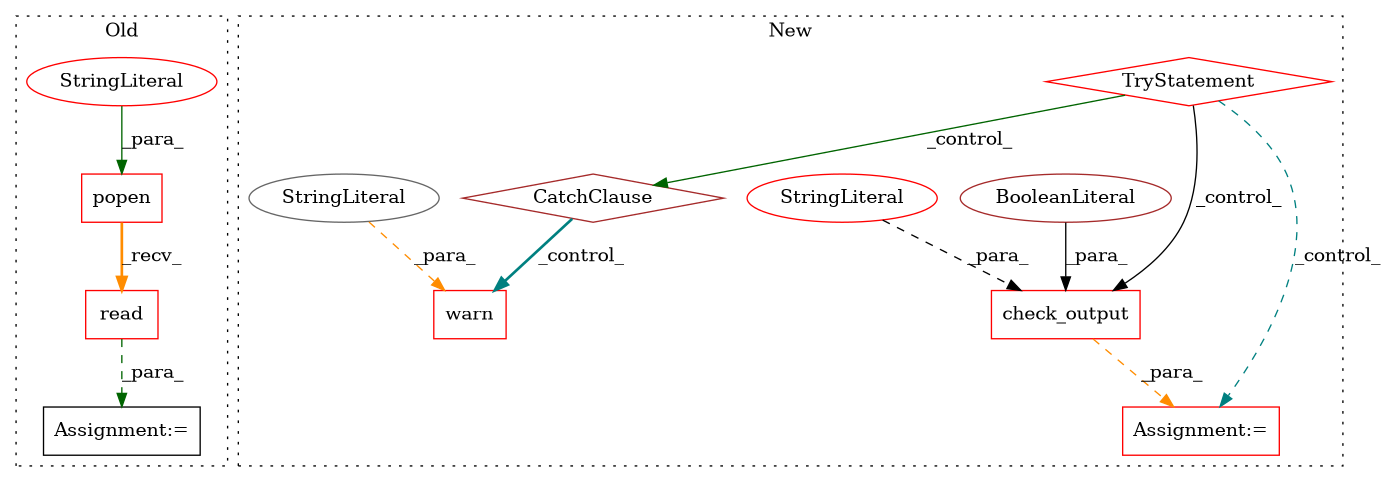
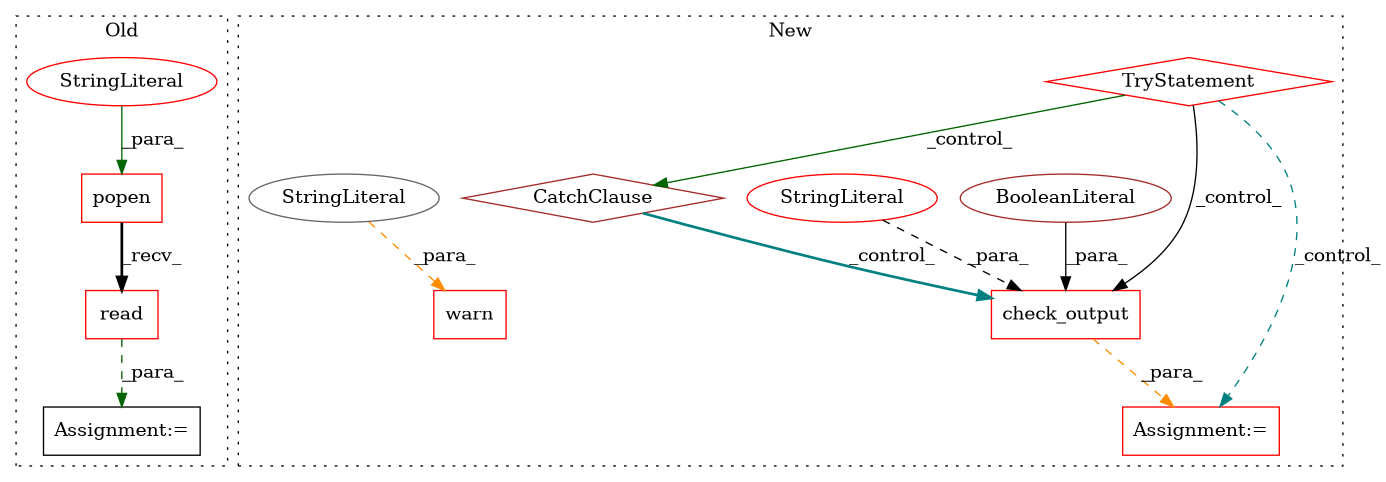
  digraph {
    node [a=32 color=red l=50 shape=box]
    edge [color=black style=dashed]
    n1 [l="6,1" label=popen s="1063,1119"]
    n2 [l=6 label=read s=1121]
    n3 [a=45 label=StringLiteral s=1069 shape=ellipse]
    n4 [a=7 color=black l=1 label="Assignment:=" s=1059]
    n5 [l="13,1" label=check_output s="1207,1275"]
    n6 [a=54 l=4 label=TryStatement s=1174 shape=diamond]
    n7 [a=9 color=brown l=4 label=BooleanLiteral s=1271 shape=ellipse]
    n8 [a=12 color=brown l="13,2" label=CatchClause s="1311,1362" shape=diamond]
    n9 [a=45 label=StringLiteral s=1220 shape=ellipse]
    n10 [l="5,1" label=warn s="1383,1462"]
    n11 [a=45 color=gray40 l=74 label=StringLiteral s=1388 shape=ellipse]
    n12 [a=7 l=1 label="Assignment:=" s=1195]
    subgraph cluster_1 {
      label=Old
      style=dotted
      n1
      n2
      n3
      n4
    }
    subgraph cluster_2 {
      label=New
      style=dotted
      n5
      n6
      n7
      n8
      n9
      n10
      n11
      n12
    }
-   n1 -> n2 [color=darkorange label=_recv_ style=bold]
+   n1 -> n2 [label=_recv_ style=bold]
    n2 -> n4 [color=darkgreen label=_para_]
    n3 -> n1 [color=darkgreen label=_para_ style=solid]
    n5 -> n12 [color=darkorange label=_para_]
    n6 -> n5 [label=_control_ style=solid]
    n6 -> n8 [color=darkgreen label=_control_ style=solid]
    n6 -> n12 [color=teal label=_control_]
    n7 -> n5 [label=_para_ style=solid]
-   n8 -> n10 [color=teal label=_control_ style=bold]
+   n8 -> n5 [color=teal label=_control_ style=bold]
    n9 -> n5 [label=_para_]
    n11 -> n10 [color=darkorange label=_para_]
  }
